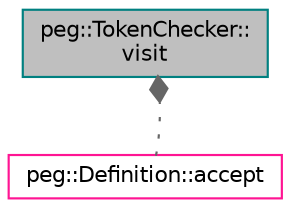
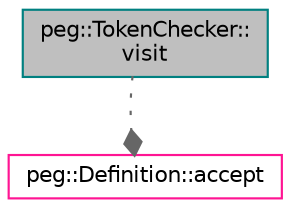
  digraph {
    rankdir=TB
    node [fontname=Helvetica fontsize=10 shape=record style=filled]
    n1 [color=teal fillcolor=grey75 fontcolor=black height=0.2 label="peg::TokenChecker::\lvisit" width=0.4]
    n2 [color=deeppink fillcolor=white height=0.2 label="peg::Definition::accept" width=0.4]
-   n2 -> n1 [color=gray40 fontname=Helvetica fontsize=10 labelfontname=Helvetica labelfontsize=10 style=dotted arrowhead=diamond]
+   n1 -> n2 [color=gray40 fontname=Helvetica fontsize=10 labelfontname=Helvetica labelfontsize=10 style=dotted arrowhead=diamond]
  }
